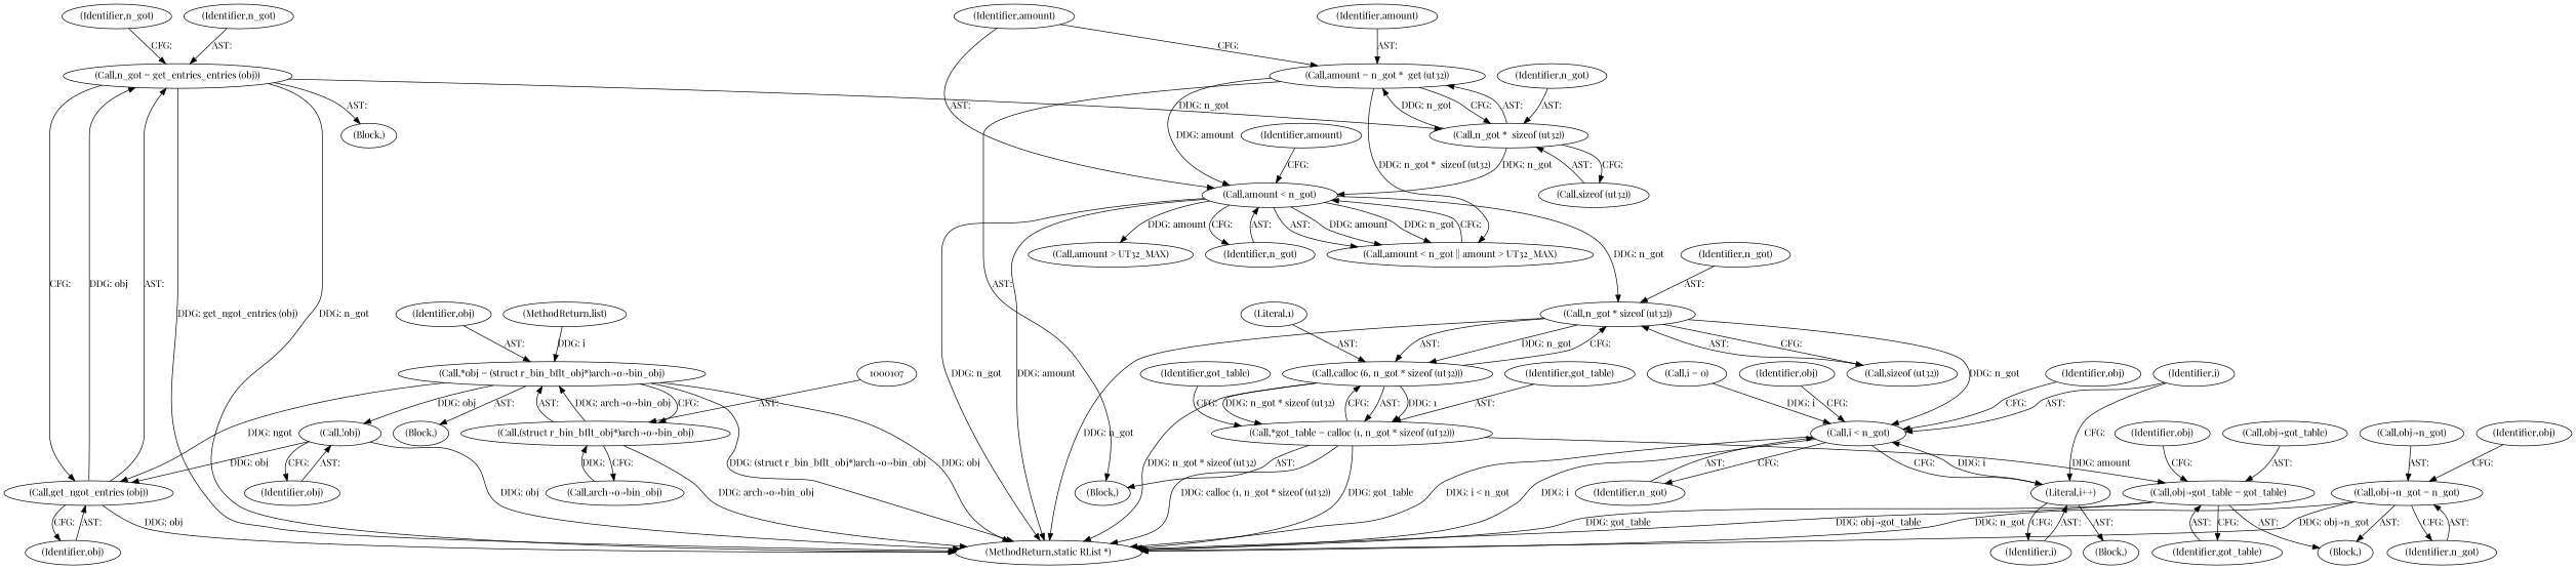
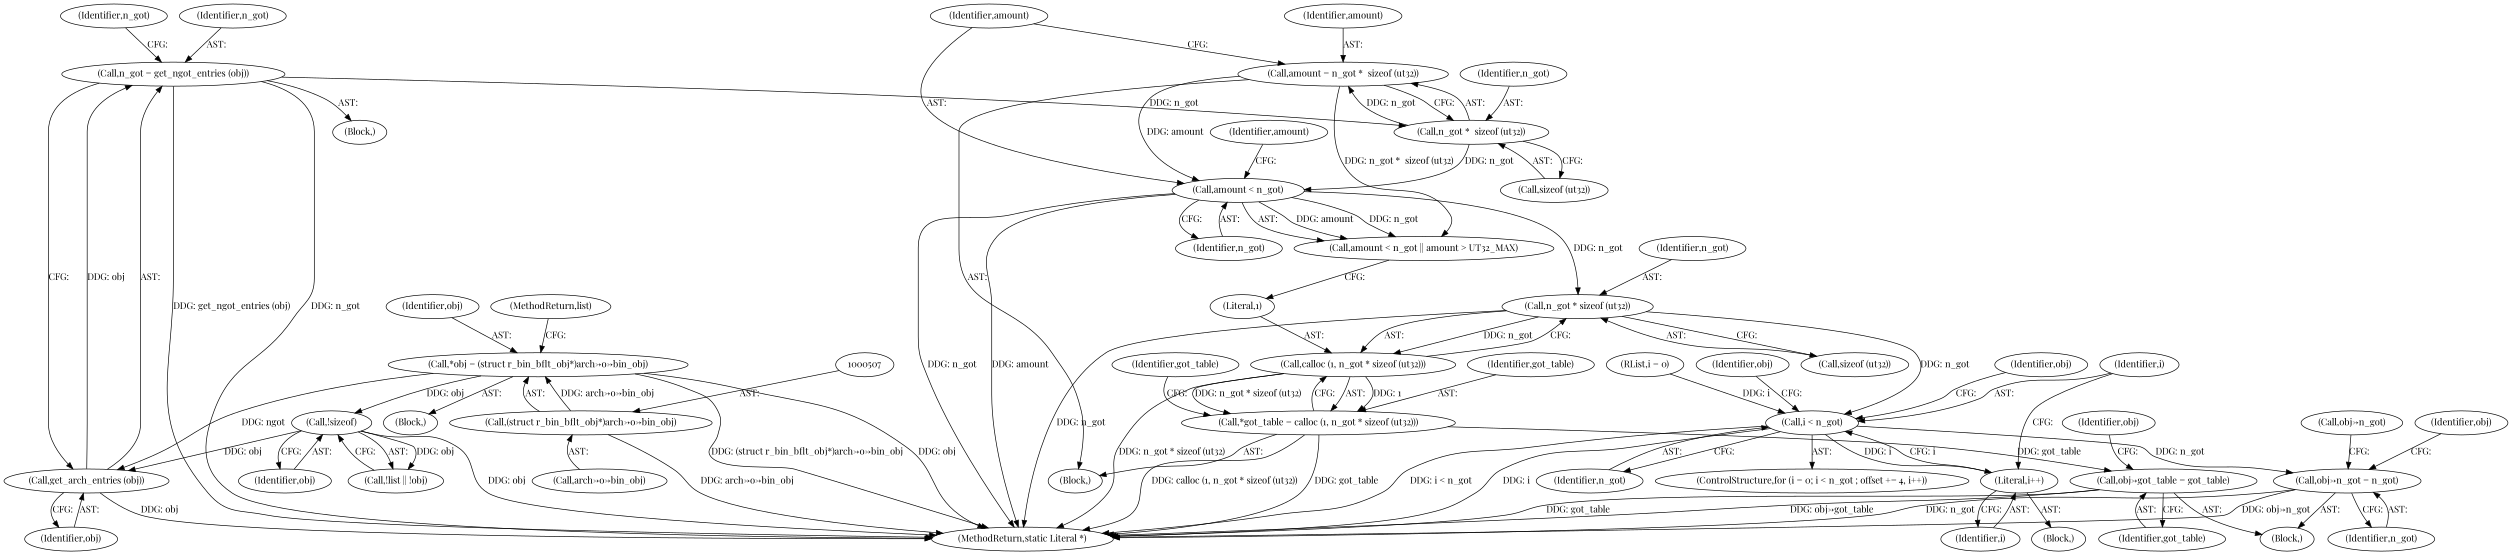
  digraph {
    fontname="Playfair Display"
    node [fontname="Playfair Display"]
    edge [fontname="Playfair Display"]
    n1 [label="(Call,n_got * sizeof (ut32))"]
-   n2 [label="(Call,calloc (6, n_got * sizeof (ut32)))"]
+   n2 [label="(Call,calloc (1, n_got * sizeof (ut32)))"]
    n3 [label="(Call,i < n_got)"]
    n4 [label="(Call,sizeof (ut32))"]
-   n5 [label="(MethodReturn,static RList *)"]
+   n5 [label="(MethodReturn,static Literal *)"]
    n6 [label="(Call,*got_table = calloc (1, n_got * sizeof (ut32)))"]
    n7 [label="(Literal,i++)"]
    n8 [label="(Call,obj->n_got = n_got)"]
    n9 [label="(Identifier,n_got)"]
+   n10 [label="(ControlStructure,for (i = 0; i < n_got ; offset += 4, i++))"]
    n11 [label="(Call,amount < n_got)"]
-   n12 [label="(Call,amount > UT32_MAX)"]
    n13 [label="(Identifier,n_got)"]
    n14 [label="(Call,amount < n_got || amount > UT32_MAX)"]
-   n15 [label="(Call,amount = n_got *  get (ut32))"]
+   n15 [label="(Call,amount = n_got *  sizeof (ut32))"]
    n16 [label="(Call,n_got *  sizeof (ut32))"]
    n17 [label="(Block,)"]
    n18 [label="(Call,sizeof (ut32))"]
-   n19 [label="(Call,n_got = get_entries_entries (obj))"]
-   n20 [label="(Call,get_ngot_entries (obj))"]
+   n19 [label="(Call,n_got = get_ngot_entries (obj))"]
+   n20 [label="(Call,get_arch_entries (obj))"]
    n21 [label="(Block,)"]
    n22 [label="(Identifier,obj)"]
    n23 [label="(Call,*obj = (struct r_bin_bflt_obj*)arch->o->bin_obj)"]
    n24 [label="(Call,(struct r_bin_bflt_obj*)arch->o->bin_obj)"]
-   n25 [label="(Call,!obj)"]
+   n25 [label="(Call,!sizeof)"]
    n26 [label="(Block,)"]
    n27 [label="(Call,arch->o->bin_obj)"]
    n28 [label="(Identifier,obj)"]
+   n29 [label="(Call,!list || !obj)"]
    n30 [label="(Call,obj->got_table = got_table)"]
    n31 [label="(Block,)"]
    n32 [label="(Identifier,got_table)"]
    n33 [label="(Identifier,i)"]
    n34 [label="(Block,)"]
    n35 [label="(Identifier,n_got)"]
    n36 [label="(Identifier,obj)"]
    n37 [label="(Literal,1)"]
    n38 [label="(Identifier,n_got)"]
    n39 [label="(Identifier,amount)"]
    n40 [label="(Call,obj->n_got)"]
-   n41 [label="(Call,i = 0)"]
+   n41 [label="(RList,i = 0)"]
    n42 [label="(Identifier,amount)"]
    n43 [label="(Identifier,got_table)"]
    n44 [label="(Identifier,obj)"]
    n45 [label="(Identifier,amount)"]
    n46 [label="(MethodReturn,list)"]
    n47 [label="(Identifier,obj)"]
    n48 [label="(Identifier,i)"]
-   n49 [label="(Call,obj->got_table)"]
    n50 [label="(Identifier,n_got)"]
    n51 [label="(Identifier,obj)"]
    n52 [label="(Identifier,n_got)"]
    n53 [label="(Identifier,n_got)"]
    n54 [label="(Identifier,got_table)"]
    n55 [label="(Identifier,obj)"]
-   1000107
+   1000107 [label=1000507]
    n1 -> n2 [label="AST: "]
    n1 -> n2 [label="DDG: n_got"]
    n1 -> n3 [label="DDG: n_got"]
    n1 -> n4 [label="CFG: "]
    n1 -> n5 [label="DDG: n_got"]
    n2 -> n1 [label="CFG: "]
    n2 -> n5 [label="DDG: n_got * sizeof (ut32)"]
    n2 -> n6 [label="AST: "]
    n2 -> n6 [label="DDG: 1"]
    n2 -> n6 [label="DDG: n_got * sizeof (ut32)"]
    n3 -> n5 [label="DDG: i"]
    n3 -> n5 [label="DDG: i < n_got"]
-   n3 -> n7 [label="CFG: "]
+   n3 -> n7 [label="DDG: i"]
+   n3 -> n8 [label="DDG: n_got"]
    n3 -> n9 [label="CFG: "]
+   n3 -> n10 [label="AST: "]
    n4 -> n1 [label="AST: "]
    n6 -> n2 [label="CFG: "]
    n6 -> n5 [label="DDG: got_table"]
    n6 -> n5 [label="DDG: calloc (1, n_got * sizeof (ut32))"]
    n6 -> n17 [label="AST: "]
-   n6 -> n30 [label="DDG: amount"]
-   n7 -> n3 [label="DDG: i"]
+   n6 -> n30 [label="DDG: got_table"]
+   n7 -> n3 [label="CFG: i"]
    n7 -> n33 [label="CFG: "]
    n7 -> n34 [label="AST: "]
    n8 -> n5 [label="DDG: n_got"]
    n8 -> n5 [label="DDG: obj->n_got"]
    n8 -> n31 [label="AST: "]
    n8 -> n35 [label="CFG: "]
    n9 -> n3 [label="AST: "]
    n11 -> n1 [label="DDG: n_got"]
    n11 -> n5 [label="DDG: amount"]
    n11 -> n5 [label="DDG: n_got"]
-   n11 -> n12 [label="DDG: amount"]
    n11 -> n13 [label="CFG: "]
    n11 -> n14 [label="AST: "]
    n11 -> n14 [label="DDG: amount"]
    n11 -> n14 [label="DDG: n_got"]
    n13 -> n11 [label="AST: "]
-   n14 -> n11 [label="CFG: "]
+   n14 -> n37 [label="CFG: "]
    n15 -> n11 [label="DDG: amount"]
    n15 -> n14 [label="DDG: n_got *  sizeof (ut32)"]
    n15 -> n16 [label="CFG: "]
    n15 -> n17 [label="AST: "]
    n16 -> n11 [label="DDG: n_got"]
    n16 -> n15 [label="AST: "]
    n16 -> n15 [label="DDG: n_got"]
    n16 -> n18 [label="CFG: "]
    n18 -> n16 [label="AST: "]
    n19 -> n5 [label="DDG: n_got"]
    n19 -> n5 [label="DDG: get_ngot_entries (obj)"]
    n19 -> n16 [label="DDG: n_got"]
    n19 -> n20 [label="CFG: "]
    n19 -> n21 [label="AST: "]
    n20 -> n5 [label="DDG: obj"]
    n20 -> n19 [label="AST: "]
    n20 -> n19 [label="DDG: obj"]
    n20 -> n22 [label="CFG: "]
    n22 -> n20 [label="AST: "]
    n23 -> n5 [label="DDG: obj"]
    n23 -> n5 [label="DDG: (struct r_bin_bflt_obj*)arch->o->bin_obj"]
    n23 -> n20 [label="DDG: ngot"]
-   n23 -> n24 [label="CFG: "]
    n23 -> n25 [label="DDG: obj"]
    n23 -> n26 [label="AST: "]
    n24 -> n5 [label="DDG: arch->o->bin_obj"]
    n24 -> n23 [label="AST: "]
    n24 -> n23 [label="DDG: arch->o->bin_obj"]
-   n24 -> n27 [label="CFG: "]
    n25 -> n5 [label="DDG: obj"]
    n25 -> n20 [label="DDG: obj"]
    n25 -> n28 [label="CFG: "]
-   n27 -> n24 [label="DDG: "]
+   n25 -> n29 [label="AST: "]
+   n25 -> n29 [label="DDG: obj"]
+   n27 -> n24 [label="AST: "]
    n28 -> n25 [label="AST: "]
+   n29 -> n25 [label="CFG: "]
    n30 -> n5 [label="DDG: obj->got_table"]
    n30 -> n5 [label="DDG: got_table"]
    n30 -> n31 [label="AST: "]
    n30 -> n32 [label="CFG: "]
    n32 -> n30 [label="AST: "]
    n33 -> n7 [label="AST: "]
    n35 -> n8 [label="AST: "]
    n36 -> n3 [label="CFG: "]
    n37 -> n2 [label="AST: "]
    n38 -> n19 [label="CFG: "]
    n39 -> n11 [label="AST: "]
    n39 -> n15 [label="CFG: "]
-   n40 -> n8 [label="AST: "]
+   n40 -> n8 [label="CFG: "]
    n41 -> n3 [label="DDG: i"]
    n42 -> n15 [label="AST: "]
    n43 -> n6 [label="CFG: "]
    n44 -> n23 [label="AST: "]
    n45 -> n11 [label="CFG: "]
-   n46 -> n23 [label="DDG: i"]
+   n46 -> n23 [label="CFG: "]
    n47 -> n30 [label="CFG: "]
    n48 -> n3 [label="AST: "]
    n48 -> n7 [label="CFG: "]
-   n49 -> n30 [label="AST: "]
    n50 -> n1 [label="AST: "]
    n51 -> n8 [label="CFG: "]
    n52 -> n19 [label="AST: "]
    n53 -> n16 [label="AST: "]
    n54 -> n6 [label="AST: "]
    n55 -> n3 [label="CFG: "]
    1000107 -> n24 [label="AST: "]
  }
